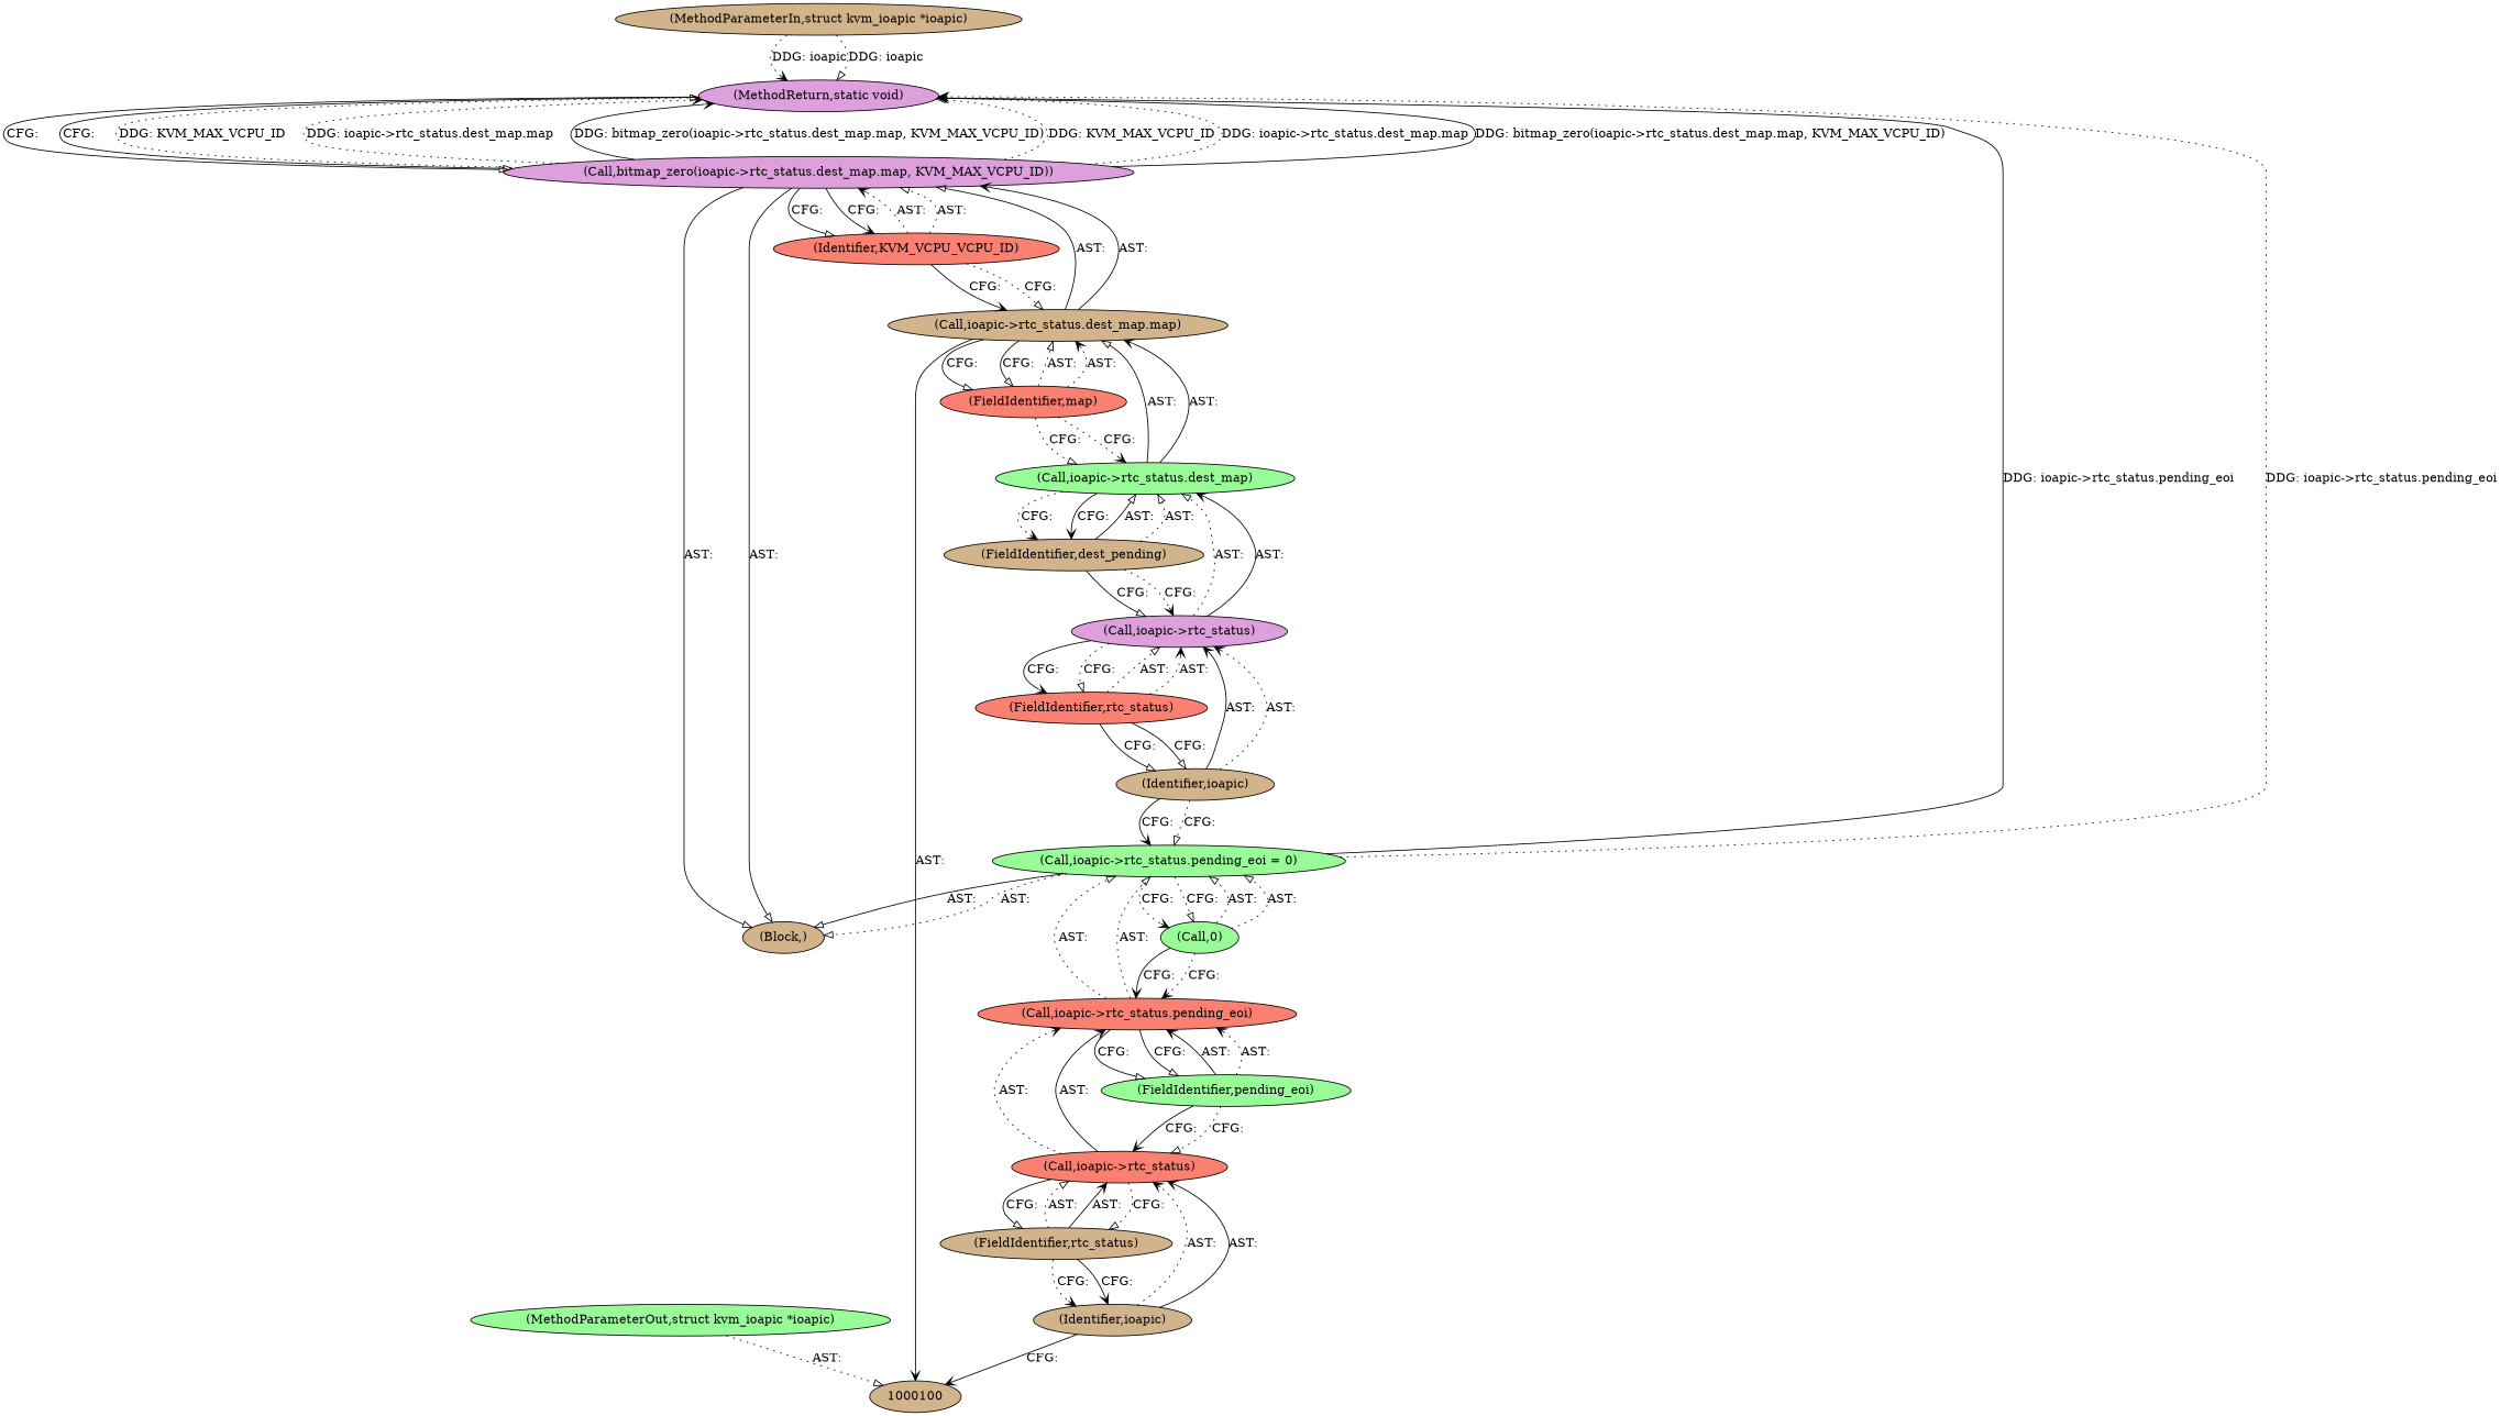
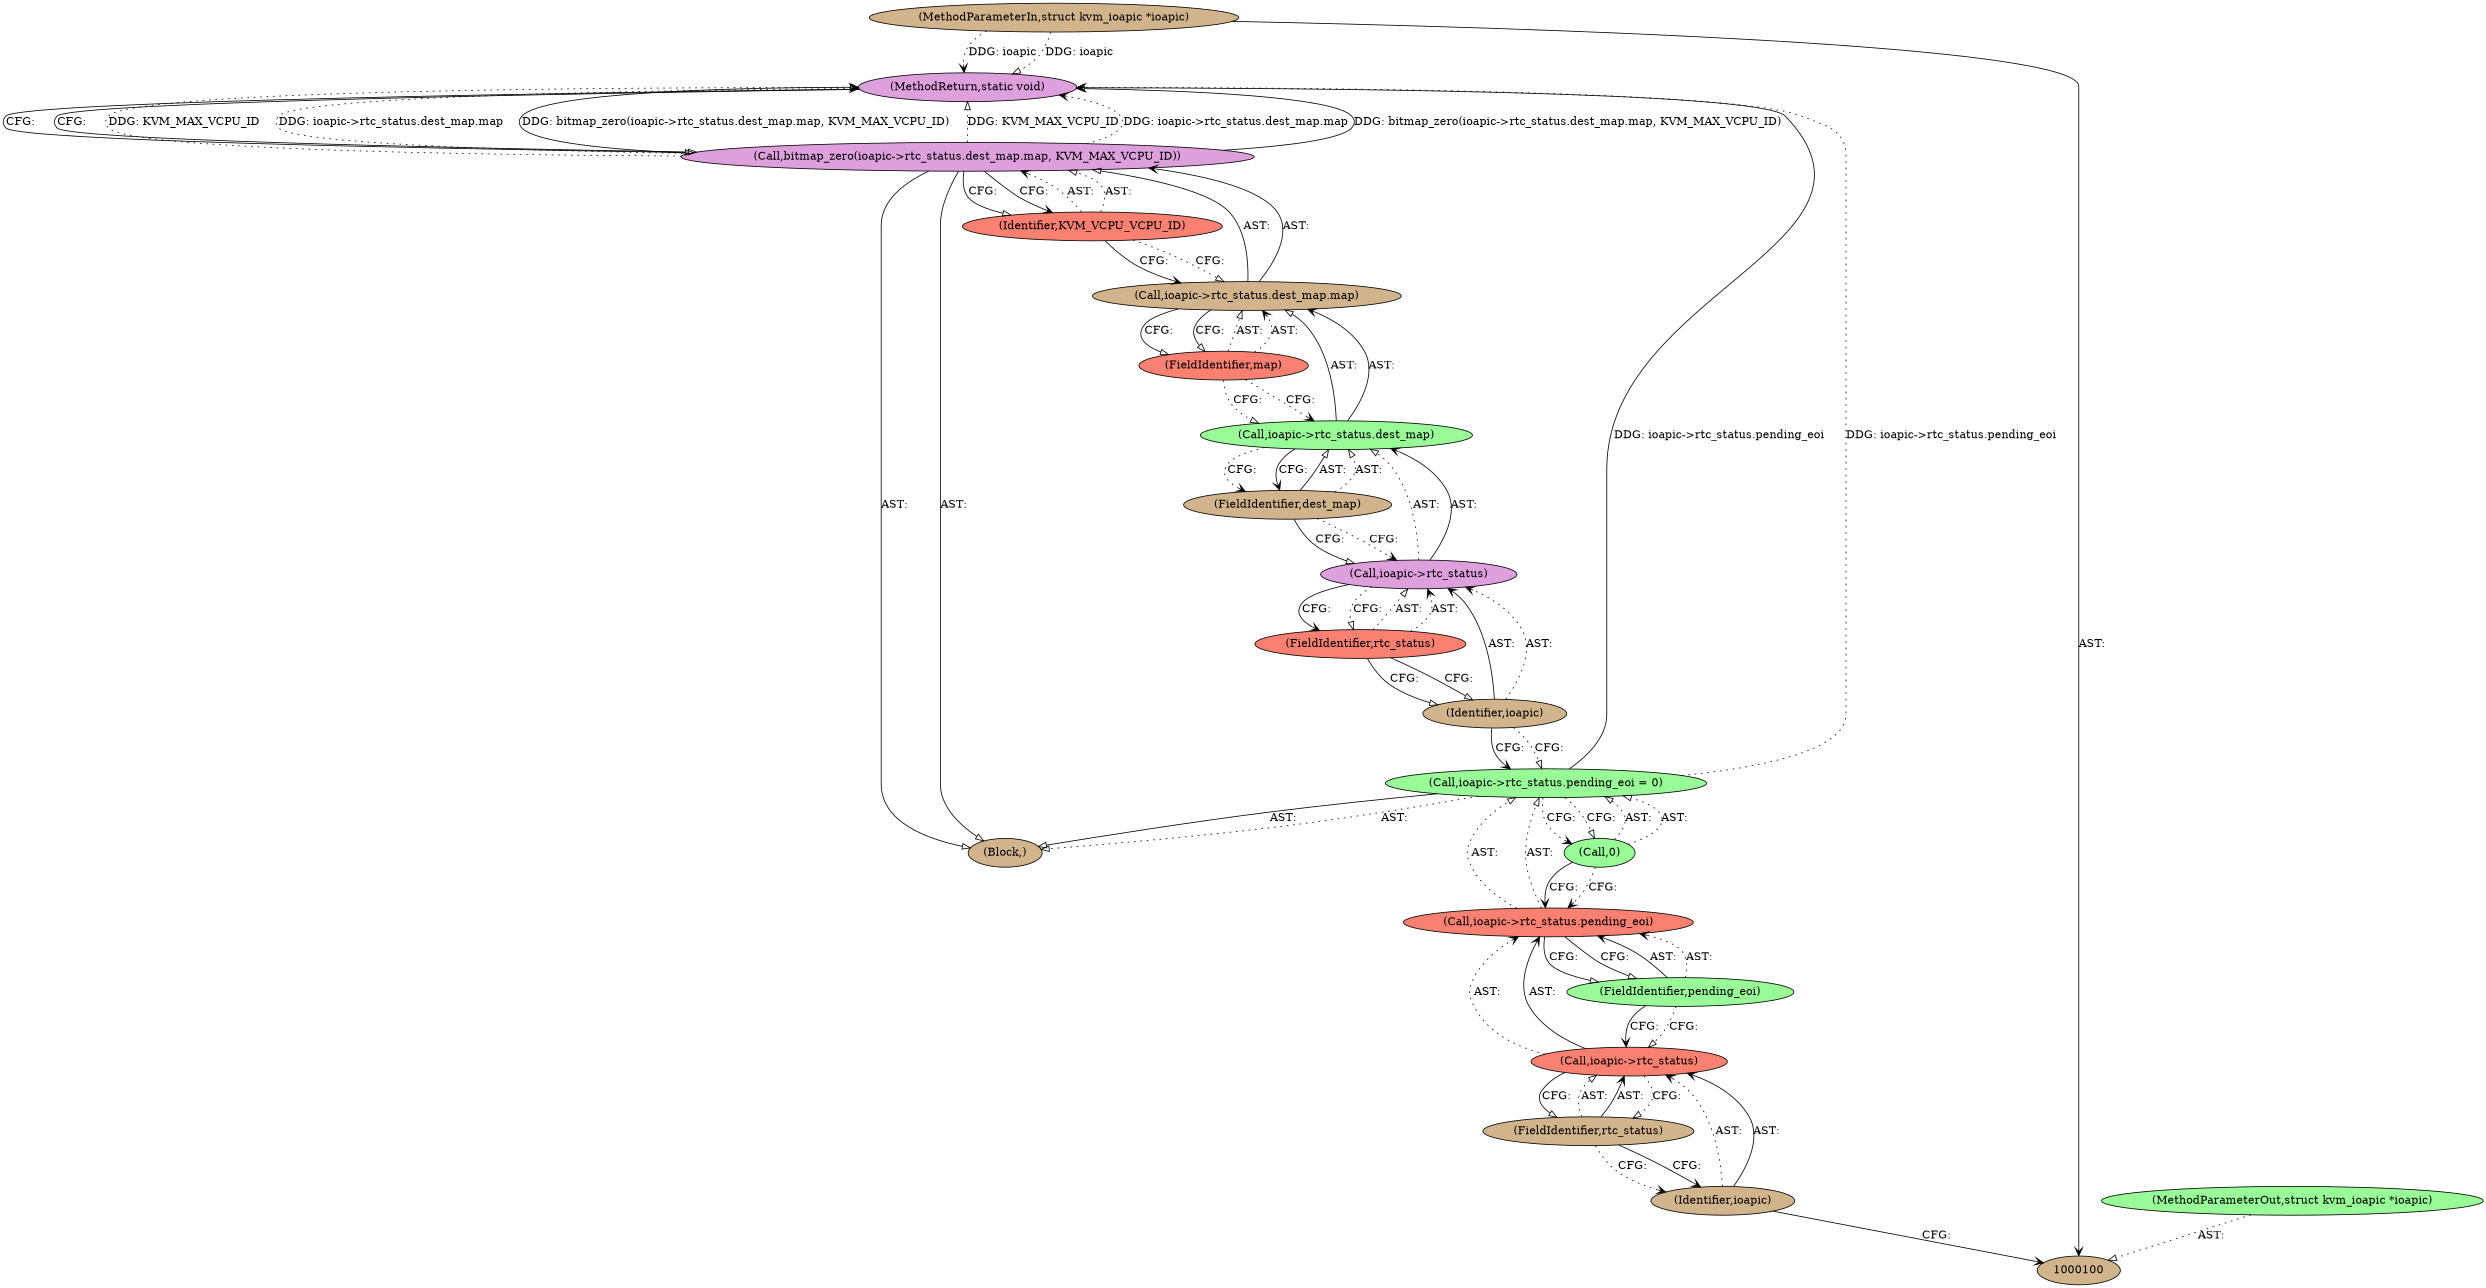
  digraph {
    node [fillcolor=tan style=filled]
    edge [arrowhead=onormal style=dotted]
    n1 [fillcolor=plum label="(MethodReturn,static void)"]
    n2 [fillcolor=plum label="(Call,bitmap_zero(ioapic->rtc_status.dest_map.map, KVM_MAX_VCPU_ID))"]
    n3 [label="(Block,)"]
    n4 [fillcolor=salmon label="(Identifier,KVM_VCPU_VCPU_ID)"]
    n5 [label="(MethodParameterIn,struct kvm_ioapic *ioapic)"]
    1000100
    n7 [fillcolor=palegreen label="(MethodParameterOut,struct kvm_ioapic *ioapic)"]
    n8 [label="(FieldIdentifier,rtc_status)"]
    n9 [fillcolor=salmon label="(Call,ioapic->rtc_status)"]
    n10 [label="(Identifier,ioapic)"]
    n11 [fillcolor=salmon label="(Call,ioapic->rtc_status.pending_eoi)"]
    n12 [fillcolor=palegreen label="(Call,ioapic->rtc_status.pending_eoi = 0)"]
    n13 [fillcolor=palegreen label="(Call,0)"]
    n14 [fillcolor=palegreen label="(FieldIdentifier,pending_eoi)"]
    n15 [label="(Call,ioapic->rtc_status.dest_map.map)"]
    n16 [fillcolor=salmon label="(FieldIdentifier,map)"]
    n17 [fillcolor=palegreen label="(Call,ioapic->rtc_status.dest_map)"]
-   n18 [label="(FieldIdentifier,dest_pending)"]
+   n18 [label="(FieldIdentifier,dest_map)"]
    n19 [fillcolor=plum label="(Call,ioapic->rtc_status)"]
    n20 [fillcolor=salmon label="(FieldIdentifier,rtc_status)"]
    n21 [label="(Identifier,ioapic)"]
    n1 -> n2 [label="CFG: " style=solid]
    n1 -> n2 [label="CFG: " style=solid]
    n2 -> n1 [label="DDG: KVM_MAX_VCPU_ID"]
    n2 -> n1 [arrowhead=vee label="DDG: ioapic->rtc_status.dest_map.map"]
    n2 -> n1 [arrowhead=vee label="DDG: bitmap_zero(ioapic->rtc_status.dest_map.map, KVM_MAX_VCPU_ID)" style=solid]
    n2 -> n1 [label="DDG: KVM_MAX_VCPU_ID"]
    n2 -> n1 [arrowhead=vee label="DDG: ioapic->rtc_status.dest_map.map"]
    n2 -> n1 [label="DDG: bitmap_zero(ioapic->rtc_status.dest_map.map, KVM_MAX_VCPU_ID)" style=solid]
    n2 -> n3 [label="AST: " style=solid]
    n2 -> n3 [label="AST: " style=solid]
    n2 -> n4 [label="CFG: " style=solid]
    n2 -> n4 [arrowhead=vee label="CFG: " style=solid]
    n4 -> n2 [arrowhead=vee label="AST: "]
    n4 -> n2 [label="AST: "]
    n4 -> n15 [arrowhead=vee label="CFG: " style=solid]
    n4 -> n15 [label="CFG: "]
    n5 -> n1 [arrowhead=vee label="DDG: ioapic"]
    n5 -> n1 [label="DDG: ioapic"]
-   n15 -> 1000100 [arrowhead=vee label="AST: " style=solid]
+   n5 -> 1000100 [arrowhead=vee label="AST: " style=solid]
    n7 -> 1000100 [label="AST: "]
    n8 -> n9 [label="AST: "]
    n8 -> n9 [arrowhead=vee label="AST: " style=solid]
    n8 -> n10 [arrowhead=vee label="CFG: "]
    n8 -> n10 [arrowhead=vee label="CFG: " style=solid]
    n9 -> n8 [label="CFG: "]
    n9 -> n8 [label="CFG: " style=solid]
    n9 -> n11 [arrowhead=vee label="AST: "]
    n9 -> n11 [arrowhead=vee label="AST: " style=solid]
    n10 -> 1000100 [arrowhead=vee label="CFG: " style=solid]
    n10 -> n9 [arrowhead=vee label="AST: "]
    n10 -> n9 [arrowhead=vee label="AST: " style=solid]
    n11 -> n12 [label="AST: "]
    n11 -> n12 [label="AST: "]
    n11 -> n14 [label="CFG: " style=solid]
    n11 -> n14 [label="CFG: " style=solid]
    n12 -> n1 [arrowhead=vee label="DDG: ioapic->rtc_status.pending_eoi" style=solid]
    n12 -> n1 [arrowhead=vee label="DDG: ioapic->rtc_status.pending_eoi"]
    n12 -> n3 [label="AST: " style=solid]
    n12 -> n3 [label="AST: "]
    n12 -> n13 [arrowhead=vee label="CFG: "]
    n12 -> n13 [label="CFG: "]
    n13 -> n11 [arrowhead=vee label="CFG: " style=solid]
    n13 -> n11 [arrowhead=vee label="CFG: "]
    n13 -> n12 [label="AST: "]
    n13 -> n12 [label="AST: "]
    n14 -> n9 [arrowhead=vee label="CFG: " style=solid]
    n14 -> n9 [label="CFG: "]
    n14 -> n11 [arrowhead=vee label="AST: " style=solid]
    n14 -> n11 [arrowhead=vee label="AST: "]
    n15 -> n2 [label="AST: " style=solid]
    n15 -> n2 [arrowhead=vee label="AST: " style=solid]
    n15 -> n16 [label="CFG: " style=solid]
    n15 -> n16 [label="CFG: " style=solid]
    n16 -> n15 [label="AST: "]
    n16 -> n15 [arrowhead=vee label="AST: "]
    n16 -> n17 [label="CFG: "]
    n16 -> n17 [arrowhead=vee label="CFG: "]
    n17 -> n15 [label="AST: " style=solid]
    n17 -> n15 [arrowhead=vee label="AST: " style=solid]
    n17 -> n18 [arrowhead=vee label="CFG: "]
    n17 -> n18 [arrowhead=vee label="CFG: " style=solid]
    n18 -> n17 [label="AST: " style=solid]
    n18 -> n17 [label="AST: "]
    n18 -> n19 [label="CFG: " style=solid]
    n18 -> n19 [arrowhead=vee label="CFG: "]
    n19 -> n17 [label="AST: "]
    n19 -> n17 [arrowhead=vee label="AST: " style=solid]
    n19 -> n20 [arrowhead=vee label="CFG: " style=solid]
    n19 -> n20 [label="CFG: "]
    n20 -> n19 [label="AST: "]
    n20 -> n19 [arrowhead=vee label="AST: "]
    n20 -> n21 [label="CFG: " style=solid]
    n20 -> n21 [label="CFG: " style=solid]
    n21 -> n12 [arrowhead=vee label="CFG: " style=solid]
    n21 -> n12 [label="CFG: "]
    n21 -> n19 [arrowhead=vee label="AST: " style=solid]
    n21 -> n19 [arrowhead=vee label="AST: "]
  }
